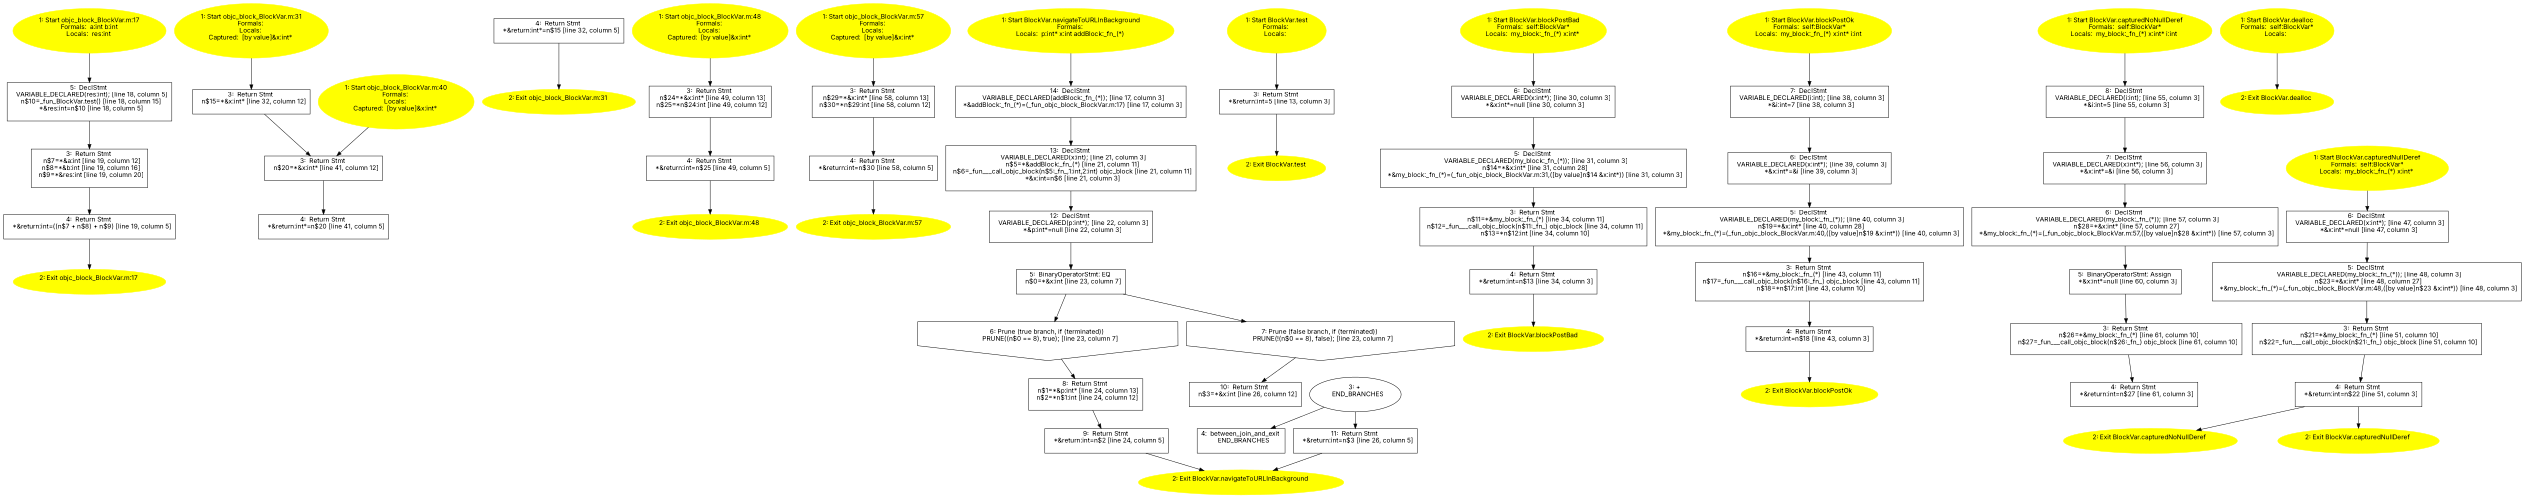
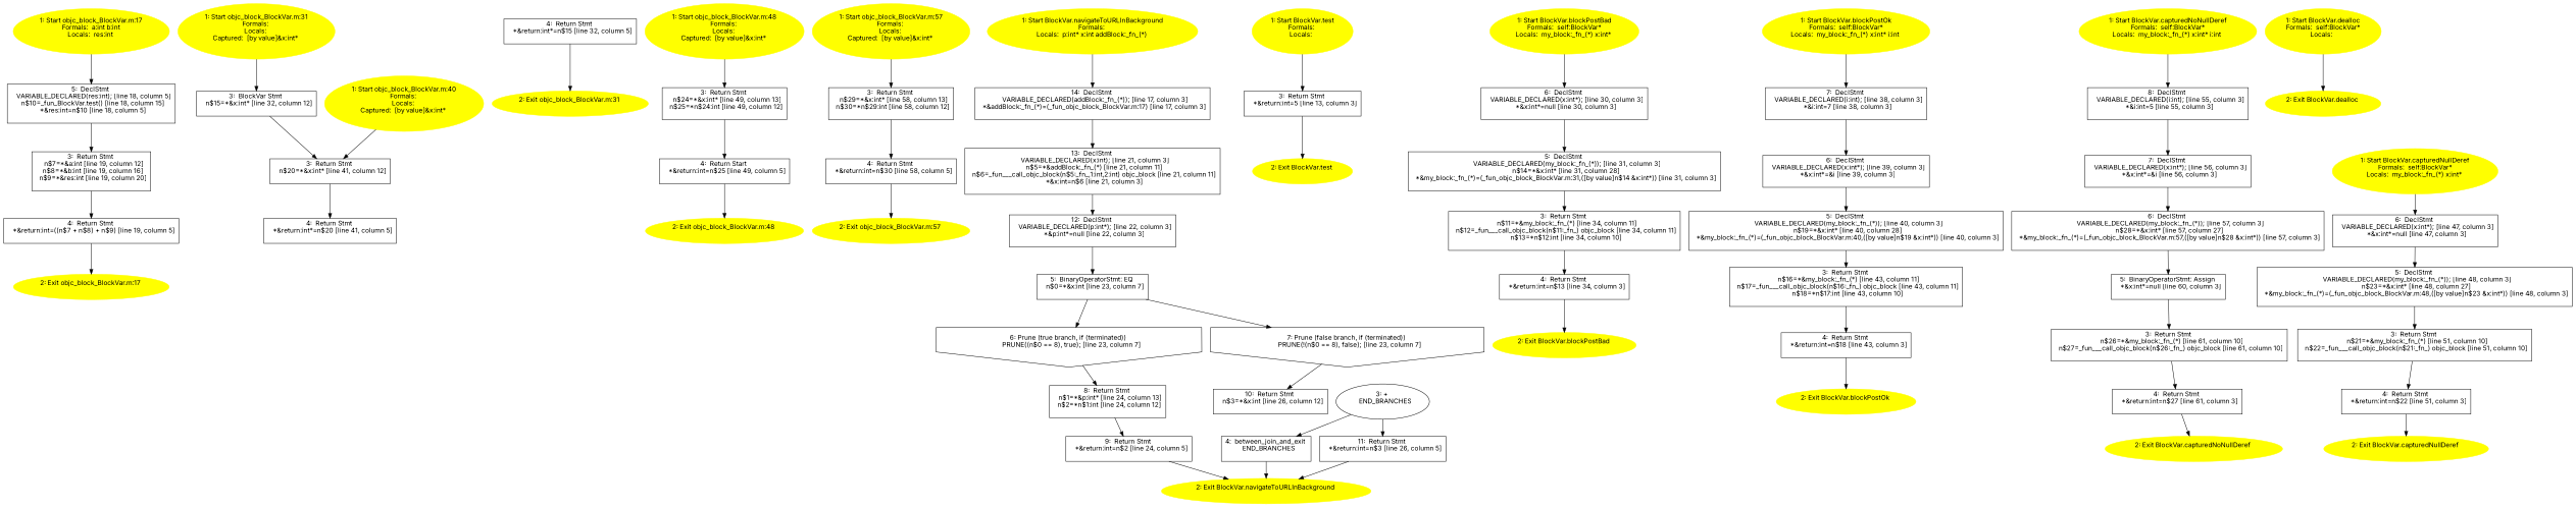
  digraph {
    fontname=Inter
    node [fontname=Inter shape=box]
    edge [fontname=Inter]
    n1 [color=yellow label="1: Start objc_block_BlockVar.m:17\nFormals:  a:int b:int\nLocals:  res:int \n  " style=filled shape=""]
    n2 [label="5:  DeclStmt \n   VARIABLE_DECLARED(res:int); [line 18, column 5]\n  n$10=_fun_BlockVar.test() [line 18, column 15]\n  *&res:int=n$10 [line 18, column 5]\n "]
    n3 [label="3:  Return Stmt \n   n$7=*&a:int [line 19, column 12]\n  n$8=*&b:int [line 19, column 16]\n  n$9=*&res:int [line 19, column 20]\n "]
    n4 [label="4:  Return Stmt \n   *&return:int=((n$7 + n$8) + n$9) [line 19, column 5]\n "]
    n5 [color=yellow label="2: Exit objc_block_BlockVar.m:17 \n  " style=filled shape=""]
    n6 [color=yellow label="1: Start objc_block_BlockVar.m:31\nFormals: \nLocals: \nCaptured:  [by value]&x:int* \n  " style=filled shape=""]
-   n7 [label="3:  Return Stmt \n   n$15=*&x:int* [line 32, column 12]\n "]
+   n7 [label="3:  BlockVar Stmt \n   n$15=*&x:int* [line 32, column 12]\n "]
    n8 [label="3:  Return Stmt \n   n$20=*&x:int* [line 41, column 12]\n "]
    n9 [label="4:  Return Stmt \n   *&return:int*=n$15 [line 32, column 5]\n "]
    n10 [color=yellow label="2: Exit objc_block_BlockVar.m:31 \n  " style=filled shape=""]
    n11 [color=yellow label="1: Start objc_block_BlockVar.m:40\nFormals: \nLocals: \nCaptured:  [by value]&x:int* \n  " style=filled shape=""]
    n12 [label="4:  Return Stmt \n   *&return:int*=n$20 [line 41, column 5]\n "]
    n13 [color=yellow label="1: Start objc_block_BlockVar.m:48\nFormals: \nLocals: \nCaptured:  [by value]&x:int* \n  " style=filled shape=""]
    n14 [label="3:  Return Stmt \n   n$24=*&x:int* [line 49, column 13]\n  n$25=*n$24:int [line 49, column 12]\n "]
-   n15 [label="4:  Return Stmt \n   *&return:int=n$25 [line 49, column 5]\n "]
+   n15 [label="4:  Return Start \n   *&return:int=n$25 [line 49, column 5]\n "]
    n16 [color=yellow label="2: Exit objc_block_BlockVar.m:48 \n  " style=filled shape=""]
    n17 [color=yellow label="1: Start objc_block_BlockVar.m:57\nFormals: \nLocals: \nCaptured:  [by value]&x:int* \n  " style=filled shape=""]
    n18 [label="3:  Return Stmt \n   n$29=*&x:int* [line 58, column 13]\n  n$30=*n$29:int [line 58, column 12]\n "]
    n19 [label="4:  Return Stmt \n   *&return:int=n$30 [line 58, column 5]\n "]
    n20 [color=yellow label="2: Exit objc_block_BlockVar.m:57 \n  " style=filled shape=""]
    n21 [color=yellow label="1: Start BlockVar.navigateToURLInBackground\nFormals: \nLocals:  p:int* x:int addBlock:_fn_(*) \n  " style=filled shape=""]
    n22 [label="14:  DeclStmt \n   VARIABLE_DECLARED(addBlock:_fn_(*)); [line 17, column 3]\n  *&addBlock:_fn_(*)=(_fun_objc_block_BlockVar.m:17) [line 17, column 3]\n "]
    n23 [label="13:  DeclStmt \n   VARIABLE_DECLARED(x:int); [line 21, column 3]\n  n$5=*&addBlock:_fn_(*) [line 21, column 11]\n  n$6=_fun___call_objc_block(n$5:_fn_,1:int,2:int) objc_block [line 21, column 11]\n  *&x:int=n$6 [line 21, column 3]\n "]
    n24 [label="12:  DeclStmt \n   VARIABLE_DECLARED(p:int*); [line 22, column 3]\n  *&p:int*=null [line 22, column 3]\n "]
    n25 [color=yellow label="2: Exit BlockVar.navigateToURLInBackground \n  " style=filled shape=""]
    n26 [label="3: + \n   END_BRANCHES\n " shape=""]
    n27 [label="4:  between_join_and_exit \n   END_BRANCHES\n "]
    n28 [label="11:  Return Stmt \n   *&return:int=n$3 [line 26, column 5]\n "]
    n29 [label="5:  BinaryOperatorStmt: EQ \n   n$0=*&x:int [line 23, column 7]\n "]
    n30 [label="6: Prune (true branch, if (terminated)) \n   PRUNE((n$0 == 8), true); [line 23, column 7]\n " shape=invhouse]
    n31 [label="7: Prune (false branch, if (terminated)) \n   PRUNE(!(n$0 == 8), false); [line 23, column 7]\n " shape=invhouse]
    n32 [label="8:  Return Stmt \n   n$1=*&p:int* [line 24, column 13]\n  n$2=*n$1:int [line 24, column 12]\n "]
    n33 [label="10:  Return Stmt \n   n$3=*&x:int [line 26, column 12]\n "]
    n34 [label="9:  Return Stmt \n   *&return:int=n$2 [line 24, column 5]\n "]
    n35 [color=yellow label="1: Start BlockVar.test\nFormals: \nLocals:  \n  " style=filled shape=""]
    n36 [label="3:  Return Stmt \n   *&return:int=5 [line 13, column 3]\n "]
    n37 [color=yellow label="2: Exit BlockVar.test \n  " style=filled shape=""]
    n38 [color=yellow label="1: Start BlockVar.blockPostBad\nFormals:  self:BlockVar*\nLocals:  my_block:_fn_(*) x:int* \n  " style=filled shape=""]
    n39 [label="6:  DeclStmt \n   VARIABLE_DECLARED(x:int*); [line 30, column 3]\n  *&x:int*=null [line 30, column 3]\n "]
    n40 [label="5:  DeclStmt \n   VARIABLE_DECLARED(my_block:_fn_(*)); [line 31, column 3]\n  n$14=*&x:int* [line 31, column 28]\n  *&my_block:_fn_(*)=(_fun_objc_block_BlockVar.m:31,([by value]n$14 &x:int*)) [line 31, column 3]\n "]
    n41 [label="3:  Return Stmt \n   n$11=*&my_block:_fn_(*) [line 34, column 11]\n  n$12=_fun___call_objc_block(n$11:_fn_) objc_block [line 34, column 11]\n  n$13=*n$12:int [line 34, column 10]\n "]
    n42 [color=yellow label="2: Exit BlockVar.blockPostBad \n  " style=filled shape=""]
    n43 [label="4:  Return Stmt \n   *&return:int=n$13 [line 34, column 3]\n "]
    n44 [color=yellow label="1: Start BlockVar.blockPostOk\nFormals:  self:BlockVar*\nLocals:  my_block:_fn_(*) x:int* i:int \n  " style=filled shape=""]
    n45 [label="7:  DeclStmt \n   VARIABLE_DECLARED(i:int); [line 38, column 3]\n  *&i:int=7 [line 38, column 3]\n "]
    n46 [label="6:  DeclStmt \n   VARIABLE_DECLARED(x:int*); [line 39, column 3]\n  *&x:int*=&i [line 39, column 3]\n "]
    n47 [label="5:  DeclStmt \n   VARIABLE_DECLARED(my_block:_fn_(*)); [line 40, column 3]\n  n$19=*&x:int* [line 40, column 28]\n  *&my_block:_fn_(*)=(_fun_objc_block_BlockVar.m:40,([by value]n$19 &x:int*)) [line 40, column 3]\n "]
    n48 [color=yellow label="2: Exit BlockVar.blockPostOk \n  " style=filled shape=""]
    n49 [label="3:  Return Stmt \n   n$16=*&my_block:_fn_(*) [line 43, column 11]\n  n$17=_fun___call_objc_block(n$16:_fn_) objc_block [line 43, column 11]\n  n$18=*n$17:int [line 43, column 10]\n "]
    n50 [label="4:  Return Stmt \n   *&return:int=n$18 [line 43, column 3]\n "]
    n51 [color=yellow label="1: Start BlockVar.capturedNoNullDeref\nFormals:  self:BlockVar*\nLocals:  my_block:_fn_(*) x:int* i:int \n  " style=filled shape=""]
    n52 [label="8:  DeclStmt \n   VARIABLE_DECLARED(i:int); [line 55, column 3]\n  *&i:int=5 [line 55, column 3]\n "]
    n53 [label="7:  DeclStmt \n   VARIABLE_DECLARED(x:int*); [line 56, column 3]\n  *&x:int*=&i [line 56, column 3]\n "]
    n54 [label="6:  DeclStmt \n   VARIABLE_DECLARED(my_block:_fn_(*)); [line 57, column 3]\n  n$28=*&x:int* [line 57, column 27]\n  *&my_block:_fn_(*)=(_fun_objc_block_BlockVar.m:57,([by value]n$28 &x:int*)) [line 57, column 3]\n "]
    n55 [color=yellow label="2: Exit BlockVar.capturedNoNullDeref \n  " style=filled shape=""]
    n56 [label="3:  Return Stmt \n   n$26=*&my_block:_fn_(*) [line 61, column 10]\n  n$27=_fun___call_objc_block(n$26:_fn_) objc_block [line 61, column 10]\n "]
    n57 [label="4:  Return Stmt \n   *&return:int=n$27 [line 61, column 3]\n "]
    n58 [label="5:  BinaryOperatorStmt: Assign \n   *&x:int*=null [line 60, column 3]\n "]
    n59 [color=yellow label="1: Start BlockVar.capturedNullDeref\nFormals:  self:BlockVar*\nLocals:  my_block:_fn_(*) x:int* \n  " style=filled shape=""]
    n60 [label="6:  DeclStmt \n   VARIABLE_DECLARED(x:int*); [line 47, column 3]\n  *&x:int*=null [line 47, column 3]\n "]
    n61 [label="5:  DeclStmt \n   VARIABLE_DECLARED(my_block:_fn_(*)); [line 48, column 3]\n  n$23=*&x:int* [line 48, column 27]\n  *&my_block:_fn_(*)=(_fun_objc_block_BlockVar.m:48,([by value]n$23 &x:int*)) [line 48, column 3]\n "]
    n62 [label="3:  Return Stmt \n   n$21=*&my_block:_fn_(*) [line 51, column 10]\n  n$22=_fun___call_objc_block(n$21:_fn_) objc_block [line 51, column 10]\n "]
    n63 [color=yellow label="2: Exit BlockVar.capturedNullDeref \n  " style=filled shape=""]
    n64 [label="4:  Return Stmt \n   *&return:int=n$22 [line 51, column 3]\n "]
    n65 [color=yellow label="1: Start BlockVar.dealloc\nFormals:  self:BlockVar*\nLocals:  \n  " style=filled shape=""]
    n66 [color=yellow label="2: Exit BlockVar.dealloc \n  " style=filled shape=""]
    n1 -> n2
    n2 -> n3
    n3 -> n4
    n4 -> n5
    n6 -> n7
    n7 -> n8
    n8 -> n12
    n9 -> n10
    n11 -> n8
    n13 -> n14
    n14 -> n15
    n15 -> n16
    n17 -> n18
    n18 -> n19
    n19 -> n20
    n21 -> n22
    n22 -> n23
    n23 -> n24
    n24 -> n29
    n26 -> n27
    n26 -> n28
+   n27 -> n25
    n28 -> n25
    n29 -> n30
    n29 -> n31
    n30 -> n32
    n31 -> n33
    n32 -> n34
    n34 -> n25
    n35 -> n36
    n36 -> n37
    n38 -> n39
    n39 -> n40
    n40 -> n41
    n41 -> n43
    n43 -> n42
    n44 -> n45
    n45 -> n46
    n46 -> n47
    n47 -> n49
    n49 -> n50
    n50 -> n48
    n51 -> n52
    n52 -> n53
    n53 -> n54
    n54 -> n58
    n56 -> n57
-   n64 -> n55
+   n57 -> n55
    n58 -> n56
    n59 -> n60
    n60 -> n61
    n61 -> n62
    n62 -> n64
    n64 -> n63
    n65 -> n66
  }
